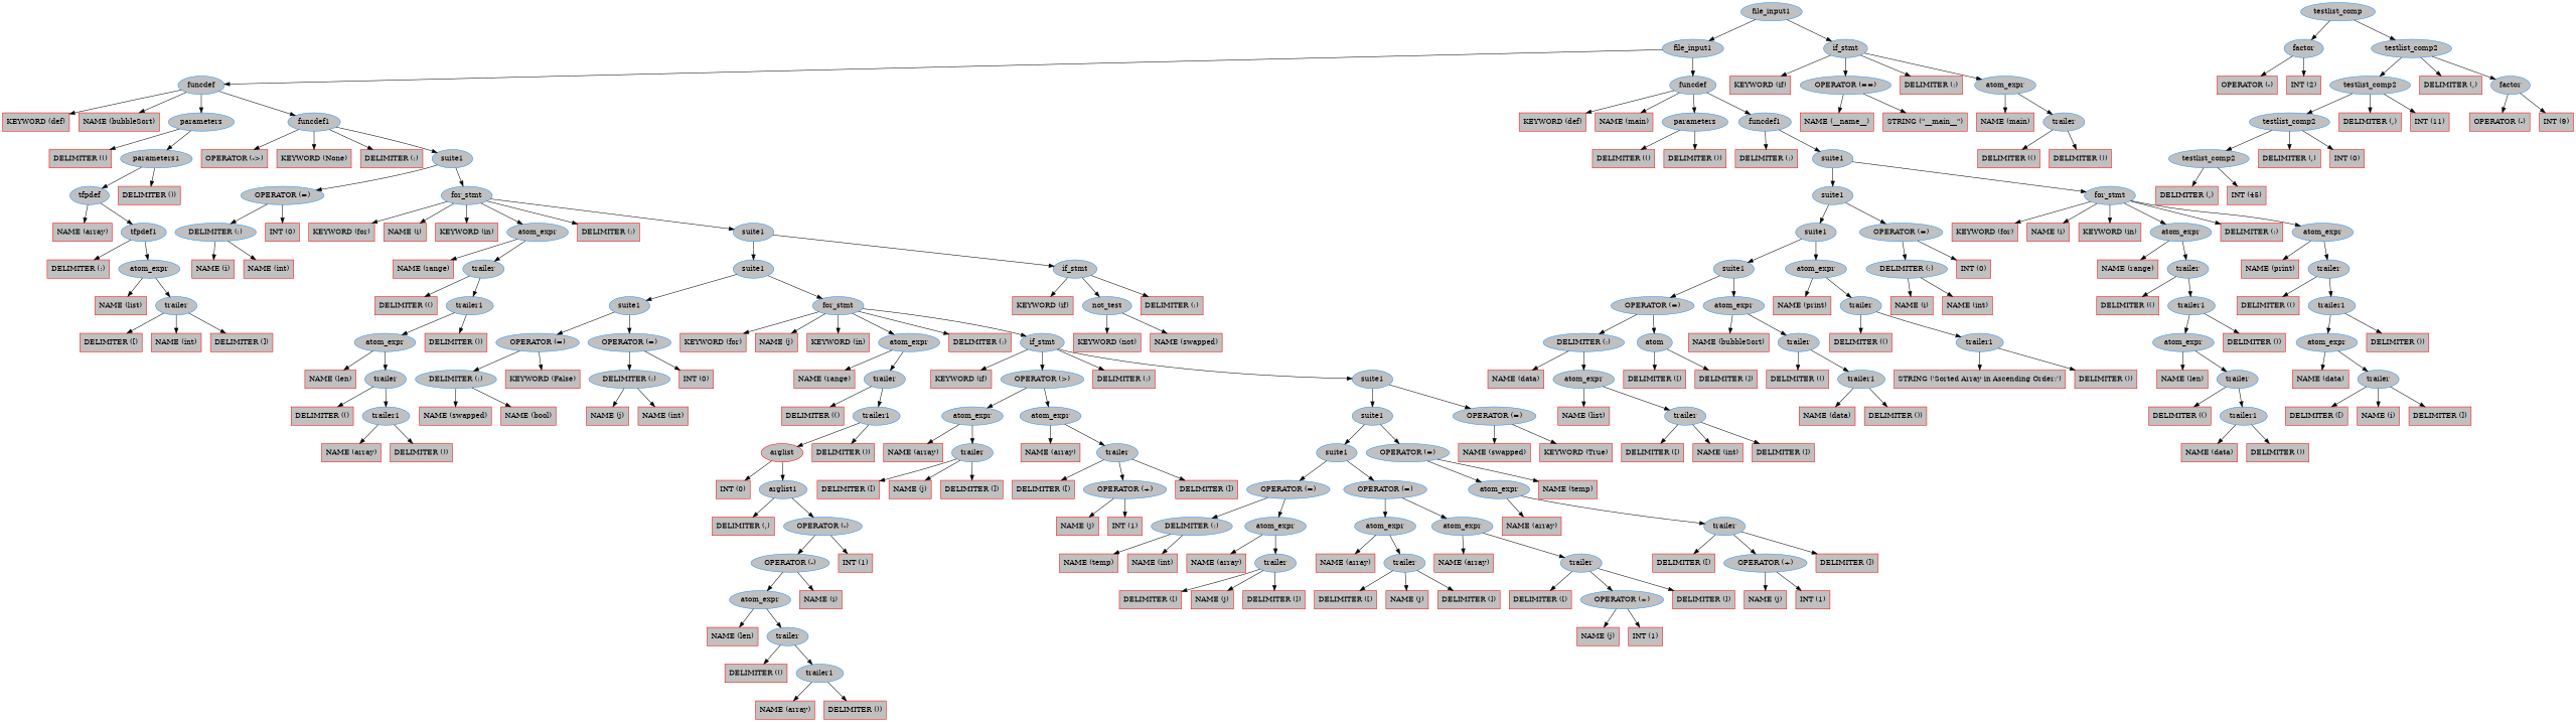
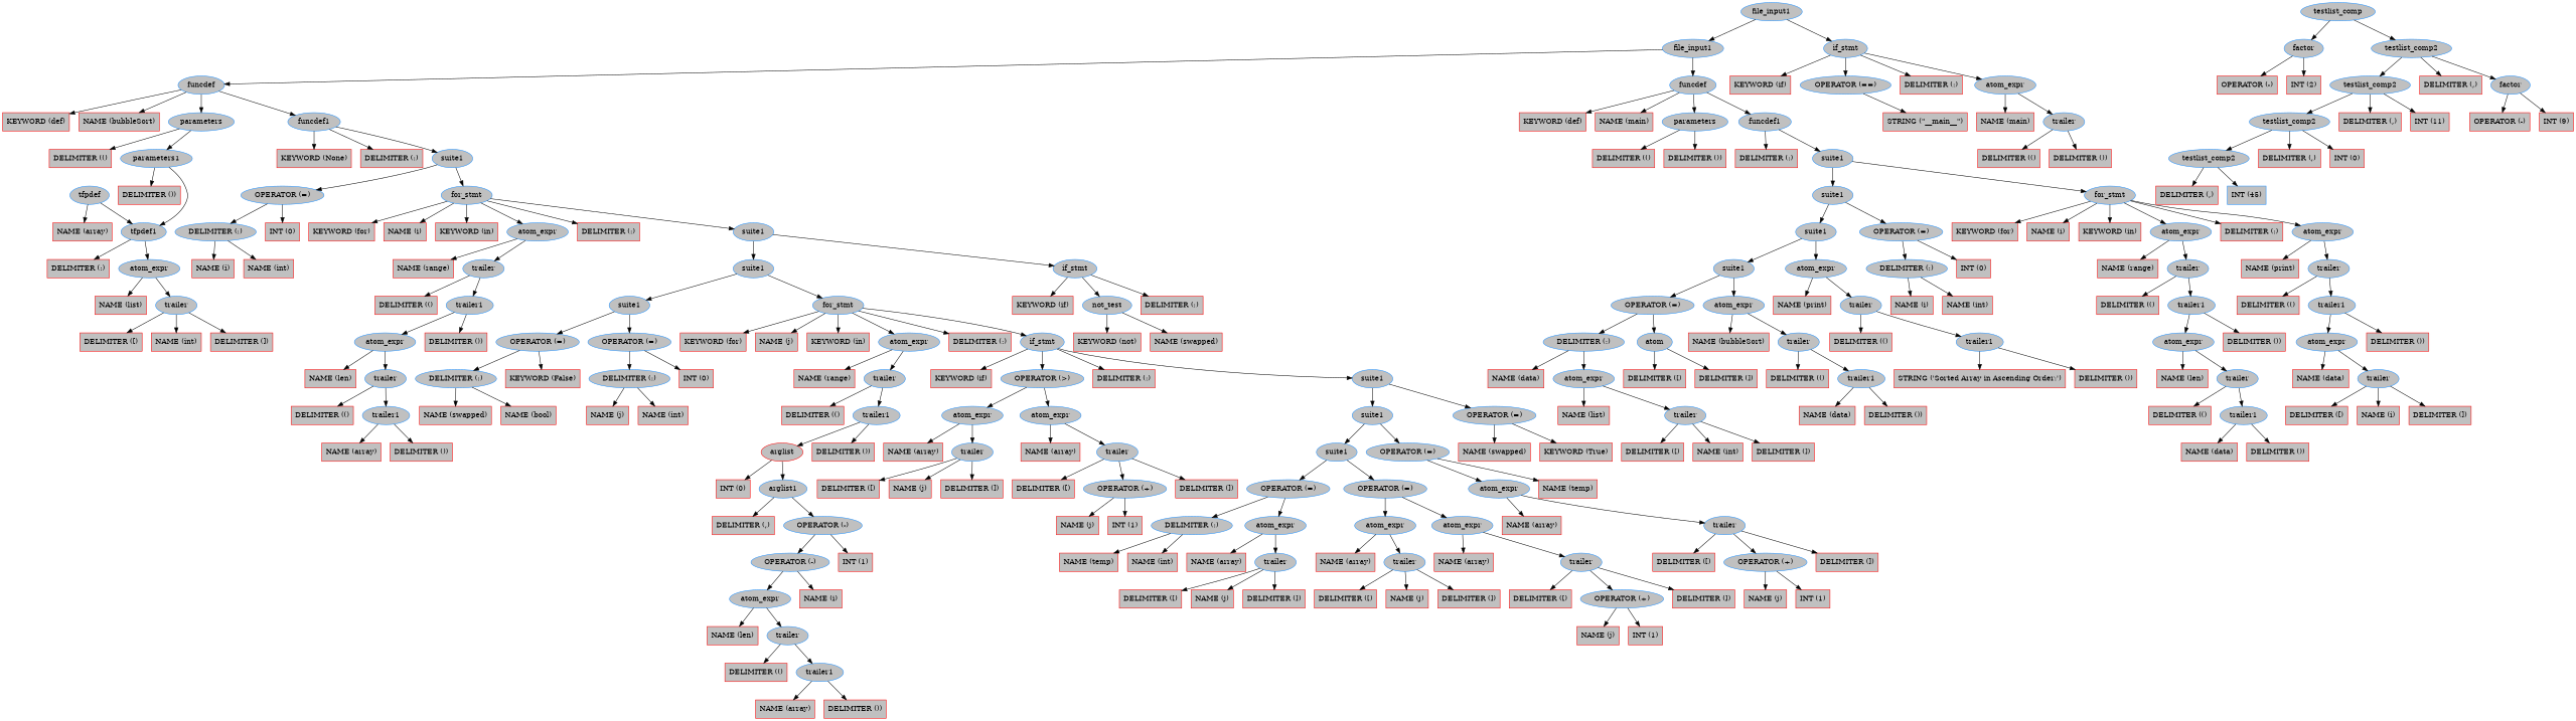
  digraph {
    node [color=red fillcolor=grey shape=box style=filled]
    n1 [color=dodgerblue label=file_input1 shape=ellipse]
    n2 [color=dodgerblue label=file_input1 shape=ellipse]
    n3 [color=dodgerblue label=if_stmt shape=ellipse]
    n4 [color=dodgerblue label=funcdef shape=ellipse]
    n5 [color=dodgerblue label=funcdef shape=ellipse]
    n6 [label="KEYWORD (if)"]
    n7 [color=dodgerblue label="OPERATOR (==)" shape=ellipse]
    n8 [label="DELIMITER (:)"]
    n9 [color=dodgerblue label=atom_expr shape=ellipse]
    n10 [label="KEYWORD (def)"]
    n11 [label="NAME (bubbleSort)"]
    n12 [color=dodgerblue label=parameters shape=ellipse]
    n13 [color=dodgerblue label=funcdef1 shape=ellipse]
    n14 [label="KEYWORD (def)"]
    n15 [label="NAME (main)"]
    n16 [color=dodgerblue label=parameters shape=ellipse]
    n17 [color=dodgerblue label=funcdef1 shape=ellipse]
    n18 [label="DELIMITER (()"]
    n19 [color=dodgerblue label=parameters1 shape=ellipse]
-   n20 [label="OPERATOR (->)"]
    n21 [label="KEYWORD (None)"]
    n22 [label="DELIMITER (:)"]
    n23 [color=dodgerblue label=suite1 shape=ellipse]
    n24 [color=dodgerblue label=tfpdef shape=ellipse]
    n25 [label="DELIMITER ())"]
    n26 [label="NAME (array)"]
    n27 [color=dodgerblue label=tfpdef1 shape=ellipse]
    n28 [label="DELIMITER (:)"]
    n29 [color=dodgerblue label=atom_expr shape=ellipse]
    n30 [label="NAME (list)"]
    n31 [color=dodgerblue label=trailer shape=ellipse]
    n32 [label="DELIMITER ([)"]
    n33 [label="NAME (int)"]
    n34 [label="DELIMITER (])"]
    n35 [color=dodgerblue label="OPERATOR (=)" shape=ellipse]
    n36 [color=dodgerblue label=for_stmt shape=ellipse]
    n37 [color=dodgerblue label="DELIMITER (:)" shape=ellipse]
    n38 [label="INT (0)"]
    n39 [label="KEYWORD (for)"]
    n40 [label="NAME (i)"]
    n41 [label="KEYWORD (in)"]
    n42 [color=dodgerblue label=atom_expr shape=ellipse]
    n43 [label="DELIMITER (:)"]
    n44 [color=dodgerblue label=suite1 shape=ellipse]
    n45 [label="NAME (i)"]
    n46 [label="NAME (int)"]
    n47 [label="NAME (range)"]
    n48 [color=dodgerblue label=trailer shape=ellipse]
    n49 [color=dodgerblue label=suite1 shape=ellipse]
    n50 [color=dodgerblue label=if_stmt shape=ellipse]
    n51 [label="DELIMITER (()"]
    n52 [color=dodgerblue label=trailer1 shape=ellipse]
    n53 [color=dodgerblue label=atom_expr shape=ellipse]
    n54 [label="DELIMITER ())"]
    n55 [label="NAME (len)"]
    n56 [color=dodgerblue label=trailer shape=ellipse]
    n57 [label="DELIMITER (()"]
    n58 [color=dodgerblue label=trailer1 shape=ellipse]
    n59 [label="NAME (array)"]
    n60 [label="DELIMITER ())"]
    n61 [color=dodgerblue label=suite1 shape=ellipse]
    n62 [color=dodgerblue label=for_stmt shape=ellipse]
    n63 [label="KEYWORD (if)"]
    n64 [color=dodgerblue label=not_test shape=ellipse]
    n65 [label="DELIMITER (:)"]
    n66 [color=dodgerblue label="OPERATOR (=)" shape=ellipse]
    n67 [color=dodgerblue label="OPERATOR (=)" shape=ellipse]
    n68 [label="KEYWORD (for)"]
    n69 [label="NAME (j)"]
    n70 [label="KEYWORD (in)"]
    n71 [color=dodgerblue label=atom_expr shape=ellipse]
    n72 [label="DELIMITER (:)"]
    n73 [color=dodgerblue label=if_stmt shape=ellipse]
    n74 [color=dodgerblue label="DELIMITER (:)" shape=ellipse]
    n75 [label="KEYWORD (False)"]
    n76 [color=dodgerblue label="DELIMITER (:)" shape=ellipse]
    n77 [label="INT (0)"]
    n78 [label="NAME (swapped)"]
    n79 [label="NAME (bool)"]
    n80 [label="NAME (j)"]
    n81 [label="NAME (int)"]
    n82 [label="NAME (range)"]
    n83 [color=dodgerblue label=trailer shape=ellipse]
    n84 [label="KEYWORD (if)"]
    n85 [color=dodgerblue label="OPERATOR (>)" shape=ellipse]
    n86 [label="DELIMITER (:)"]
    n87 [color=dodgerblue label=suite1 shape=ellipse]
    n88 [label="DELIMITER (()"]
    n89 [color=dodgerblue label=trailer1 shape=ellipse]
    n90 [label=arglist shape=ellipse]
    n91 [label="DELIMITER ())"]
    n92 [label="INT (0)"]
    n93 [color=dodgerblue label=arglist1 shape=ellipse]
    n94 [label="DELIMITER (,)"]
    n95 [color=dodgerblue label="OPERATOR (-)" shape=ellipse]
    n96 [color=dodgerblue label="OPERATOR (-)" shape=ellipse]
    n97 [label="INT (1)"]
    n98 [color=dodgerblue label=atom_expr shape=ellipse]
    n99 [label="NAME (i)"]
    n100 [label="NAME (len)"]
    n101 [color=dodgerblue label=trailer shape=ellipse]
    n102 [label="DELIMITER (()"]
    n103 [color=dodgerblue label=trailer1 shape=ellipse]
    n104 [label="NAME (array)"]
    n105 [label="DELIMITER ())"]
    n106 [color=dodgerblue label=atom_expr shape=ellipse]
    n107 [color=dodgerblue label=atom_expr shape=ellipse]
    n108 [color=dodgerblue label=suite1 shape=ellipse]
    n109 [color=dodgerblue label="OPERATOR (=)" shape=ellipse]
    n110 [label="NAME (array)"]
    n111 [color=dodgerblue label=trailer shape=ellipse]
    n112 [label="NAME (array)"]
    n113 [color=dodgerblue label=trailer shape=ellipse]
    n114 [label="DELIMITER ([)"]
    n115 [label="NAME (j)"]
    n116 [label="DELIMITER (])"]
    n117 [label="DELIMITER ([)"]
    n118 [color=dodgerblue label="OPERATOR (+)" shape=ellipse]
    n119 [label="DELIMITER (])"]
    n120 [label="NAME (j)"]
    n121 [label="INT (1)"]
    n122 [color=dodgerblue label=suite1 shape=ellipse]
    n123 [color=dodgerblue label="OPERATOR (=)" shape=ellipse]
    n124 [label="NAME (swapped)"]
    n125 [label="KEYWORD (True)"]
    n126 [color=dodgerblue label="OPERATOR (=)" shape=ellipse]
    n127 [color=dodgerblue label="OPERATOR (=)" shape=ellipse]
    n128 [color=dodgerblue label=atom_expr shape=ellipse]
    n129 [label="NAME (temp)"]
    n130 [color=dodgerblue label="DELIMITER (:)" shape=ellipse]
    n131 [color=dodgerblue label=atom_expr shape=ellipse]
    n132 [color=dodgerblue label=atom_expr shape=ellipse]
    n133 [color=dodgerblue label=atom_expr shape=ellipse]
    n134 [label="NAME (temp)"]
    n135 [label="NAME (int)"]
    n136 [label="NAME (array)"]
    n137 [color=dodgerblue label=trailer shape=ellipse]
    n138 [label="DELIMITER ([)"]
    n139 [label="NAME (j)"]
    n140 [label="DELIMITER (])"]
    n141 [label="NAME (array)"]
    n142 [color=dodgerblue label=trailer shape=ellipse]
    n143 [label="NAME (array)"]
    n144 [color=dodgerblue label=trailer shape=ellipse]
    n145 [label="DELIMITER ([)"]
    n146 [label="NAME (j)"]
    n147 [label="DELIMITER (])"]
    n148 [label="DELIMITER ([)"]
    n149 [color=dodgerblue label="OPERATOR (+)" shape=ellipse]
    n150 [label="DELIMITER (])"]
    n151 [label="NAME (j)"]
    n152 [label="INT (1)"]
    n153 [label="NAME (array)"]
    n154 [color=dodgerblue label=trailer shape=ellipse]
    n155 [label="DELIMITER ([)"]
    n156 [color=dodgerblue label="OPERATOR (+)" shape=ellipse]
    n157 [label="DELIMITER (])"]
    n158 [label="NAME (j)"]
    n159 [label="INT (1)"]
    n160 [label="KEYWORD (not)"]
    n161 [label="NAME (swapped)"]
    n162 [label="DELIMITER (()"]
    n163 [label="DELIMITER ())"]
    n164 [label="DELIMITER (:)"]
    n165 [color=dodgerblue label=suite1 shape=ellipse]
    n166 [color=dodgerblue label=suite1 shape=ellipse]
    n167 [color=dodgerblue label=for_stmt shape=ellipse]
    n168 [color=dodgerblue label=suite1 shape=ellipse]
    n169 [color=dodgerblue label="OPERATOR (=)" shape=ellipse]
    n170 [label="KEYWORD (for)"]
    n171 [label="NAME (i)"]
    n172 [label="KEYWORD (in)"]
    n173 [color=dodgerblue label=atom_expr shape=ellipse]
    n174 [label="DELIMITER (:)"]
    n175 [color=dodgerblue label=atom_expr shape=ellipse]
    n176 [color=dodgerblue label=suite1 shape=ellipse]
    n177 [color=dodgerblue label=atom_expr shape=ellipse]
    n178 [color=dodgerblue label="DELIMITER (:)" shape=ellipse]
    n179 [label="INT (0)"]
    n180 [color=dodgerblue label="OPERATOR (=)" shape=ellipse]
    n181 [color=dodgerblue label=atom_expr shape=ellipse]
    n182 [label="NAME (print)"]
    n183 [color=dodgerblue label=trailer shape=ellipse]
    n184 [color=dodgerblue label="DELIMITER (:)" shape=ellipse]
    n185 [color=dodgerblue label=atom shape=ellipse]
    n186 [label="NAME (bubbleSort)"]
    n187 [color=dodgerblue label=trailer shape=ellipse]
    n188 [label="NAME (data)"]
    n189 [color=dodgerblue label=atom_expr shape=ellipse]
    n190 [label="DELIMITER ([)"]
    n191 [label="DELIMITER (])"]
    n192 [label="NAME (list)"]
    n193 [color=dodgerblue label=trailer shape=ellipse]
    n194 [label="DELIMITER ([)"]
    n195 [label="NAME (int)"]
    n196 [label="DELIMITER (])"]
    n197 [color=dodgerblue label=testlist_comp shape=ellipse]
    n198 [color=dodgerblue label=factor shape=ellipse]
    n199 [color=dodgerblue label=testlist_comp2 shape=ellipse]
    n200 [label="OPERATOR (-)"]
    n201 [label="INT (2)"]
    n202 [color=dodgerblue label=testlist_comp2 shape=ellipse]
    n203 [label="DELIMITER (,)"]
    n204 [color=dodgerblue label=factor shape=ellipse]
    n205 [color=dodgerblue label=testlist_comp2 shape=ellipse]
    n206 [label="DELIMITER (,)"]
    n207 [label="INT (11)"]
    n208 [label="OPERATOR (-)"]
    n209 [label="INT (9)"]
    n210 [color=dodgerblue label=testlist_comp2 shape=ellipse]
    n211 [label="DELIMITER (,)"]
    n212 [label="INT (0)"]
    n213 [label="DELIMITER (,)"]
-   n214 [label="INT (45)"]
+   n214 [color=dodgerblue label="INT (45)"]
    n215 [label="DELIMITER (()"]
    n216 [color=dodgerblue label=trailer1 shape=ellipse]
    n217 [label="NAME (data)"]
    n218 [label="DELIMITER ())"]
    n219 [label="DELIMITER (()"]
    n220 [color=dodgerblue label=trailer1 shape=ellipse]
    n221 [label="STRING ('Sorted Array in Ascending Order:')"]
    n222 [label="DELIMITER ())"]
    n223 [label="NAME (i)"]
    n224 [label="NAME (int)"]
    n225 [label="NAME (range)"]
    n226 [color=dodgerblue label=trailer shape=ellipse]
    n227 [label="NAME (print)"]
    n228 [color=dodgerblue label=trailer shape=ellipse]
    n229 [label="DELIMITER (()"]
    n230 [color=dodgerblue label=trailer1 shape=ellipse]
    n231 [color=dodgerblue label=atom_expr shape=ellipse]
    n232 [label="DELIMITER ())"]
    n233 [label="NAME (len)"]
    n234 [color=dodgerblue label=trailer shape=ellipse]
    n235 [label="DELIMITER (()"]
    n236 [color=dodgerblue label=trailer1 shape=ellipse]
    n237 [label="NAME (data)"]
    n238 [label="DELIMITER ())"]
    n239 [label="DELIMITER (()"]
    n240 [color=dodgerblue label=trailer1 shape=ellipse]
    n241 [color=dodgerblue label=atom_expr shape=ellipse]
    n242 [label="DELIMITER ())"]
    n243 [label="NAME (data)"]
    n244 [color=dodgerblue label=trailer shape=ellipse]
    n245 [label="DELIMITER ([)"]
    n246 [label="NAME (i)"]
    n247 [label="DELIMITER (])"]
-   n248 [label="NAME (__name__)"]
    n249 [label="STRING (\"__main__\")"]
    n250 [label="NAME (main)"]
    n251 [color=dodgerblue label=trailer shape=ellipse]
    n252 [label="DELIMITER (()"]
    n253 [label="DELIMITER ())"]
    n1 -> n2
    n1 -> n3
    n2 -> n4
    n2 -> n5
    n3 -> n6
    n3 -> n7
    n3 -> n8
    n3 -> n9
    n4 -> n10
    n4 -> n11
    n4 -> n12
    n4 -> n13
    n5 -> n14
    n5 -> n15
    n5 -> n16
    n5 -> n17
-   n7 -> n248
    n7 -> n249
    n9 -> n250
    n9 -> n251
    n12 -> n18
    n12 -> n19
-   n13 -> n20
    n13 -> n21
    n13 -> n22
    n13 -> n23
    n16 -> n162
    n16 -> n163
    n17 -> n164
    n17 -> n165
-   n19 -> n24
+   n19 -> n27
    n19 -> n25
    n23 -> n35
    n23 -> n36
    n24 -> n26
    n24 -> n27
    n27 -> n28
    n27 -> n29
    n29 -> n30
    n29 -> n31
    n31 -> n32
    n31 -> n33
    n31 -> n34
    n35 -> n37
    n35 -> n38
    n36 -> n39
    n36 -> n40
    n36 -> n41
    n36 -> n42
    n36 -> n43
    n36 -> n44
    n37 -> n45
    n37 -> n46
    n42 -> n47
    n42 -> n48
    n44 -> n49
    n44 -> n50
    n48 -> n51
    n48 -> n52
    n49 -> n61
    n49 -> n62
    n50 -> n63
    n50 -> n64
    n50 -> n65
    n52 -> n53
    n52 -> n54
    n53 -> n55
    n53 -> n56
    n56 -> n57
    n56 -> n58
    n58 -> n59
    n58 -> n60
    n61 -> n66
    n61 -> n67
    n62 -> n68
    n62 -> n69
    n62 -> n70
    n62 -> n71
    n62 -> n72
    n62 -> n73
    n64 -> n160
    n64 -> n161
    n66 -> n74
    n66 -> n75
    n67 -> n76
    n67 -> n77
    n71 -> n82
    n71 -> n83
    n73 -> n84
    n73 -> n85
    n73 -> n86
    n73 -> n87
    n74 -> n78
    n74 -> n79
    n76 -> n80
    n76 -> n81
    n83 -> n88
    n83 -> n89
    n85 -> n106
    n85 -> n107
    n87 -> n108
    n87 -> n109
    n89 -> n90
    n89 -> n91
    n90 -> n92
    n90 -> n93
    n93 -> n94
    n93 -> n95
    n95 -> n96
    n95 -> n97
    n96 -> n98
    n96 -> n99
    n98 -> n100
    n98 -> n101
    n101 -> n102
    n101 -> n103
    n103 -> n104
    n103 -> n105
    n106 -> n110
    n106 -> n111
    n107 -> n112
    n107 -> n113
    n108 -> n122
    n108 -> n123
    n109 -> n124
    n109 -> n125
    n111 -> n114
    n111 -> n115
    n111 -> n116
    n113 -> n117
    n113 -> n118
    n113 -> n119
    n118 -> n120
    n118 -> n121
    n122 -> n126
    n122 -> n127
    n123 -> n128
    n123 -> n129
    n126 -> n130
    n126 -> n131
    n127 -> n132
    n127 -> n133
    n128 -> n153
    n128 -> n154
    n130 -> n134
    n130 -> n135
    n131 -> n136
    n131 -> n137
    n132 -> n141
    n132 -> n142
    n133 -> n143
    n133 -> n144
    n137 -> n138
    n137 -> n139
    n137 -> n140
    n142 -> n145
    n142 -> n146
    n142 -> n147
    n144 -> n148
    n144 -> n149
    n144 -> n150
    n149 -> n151
    n149 -> n152
    n154 -> n155
    n154 -> n156
    n154 -> n157
    n156 -> n158
    n156 -> n159
    n165 -> n166
    n165 -> n167
    n166 -> n168
    n166 -> n169
    n167 -> n170
    n167 -> n171
    n167 -> n172
    n167 -> n173
    n167 -> n174
    n167 -> n175
    n168 -> n176
    n168 -> n177
    n169 -> n178
    n169 -> n179
    n173 -> n225
    n173 -> n226
    n175 -> n227
    n175 -> n228
    n176 -> n180
    n176 -> n181
    n177 -> n182
    n177 -> n183
    n178 -> n223
    n178 -> n224
    n180 -> n184
    n180 -> n185
    n181 -> n186
    n181 -> n187
    n183 -> n219
    n183 -> n220
    n184 -> n188
    n184 -> n189
    n185 -> n190
    n185 -> n191
    n187 -> n215
    n187 -> n216
    n189 -> n192
    n189 -> n193
    n193 -> n194
    n193 -> n195
    n193 -> n196
    n197 -> n198
    n197 -> n199
    n198 -> n200
    n198 -> n201
    n199 -> n202
    n199 -> n203
    n199 -> n204
    n202 -> n205
    n202 -> n206
    n202 -> n207
    n204 -> n208
    n204 -> n209
    n205 -> n210
    n205 -> n211
    n205 -> n212
    n210 -> n213
    n210 -> n214
    n216 -> n217
    n216 -> n218
    n220 -> n221
    n220 -> n222
    n226 -> n229
    n226 -> n230
    n228 -> n239
    n228 -> n240
    n230 -> n231
    n230 -> n232
    n231 -> n233
    n231 -> n234
    n234 -> n235
    n234 -> n236
    n236 -> n237
    n236 -> n238
    n240 -> n241
    n240 -> n242
    n241 -> n243
    n241 -> n244
    n244 -> n245
    n244 -> n246
    n244 -> n247
    n251 -> n252
    n251 -> n253
  }
